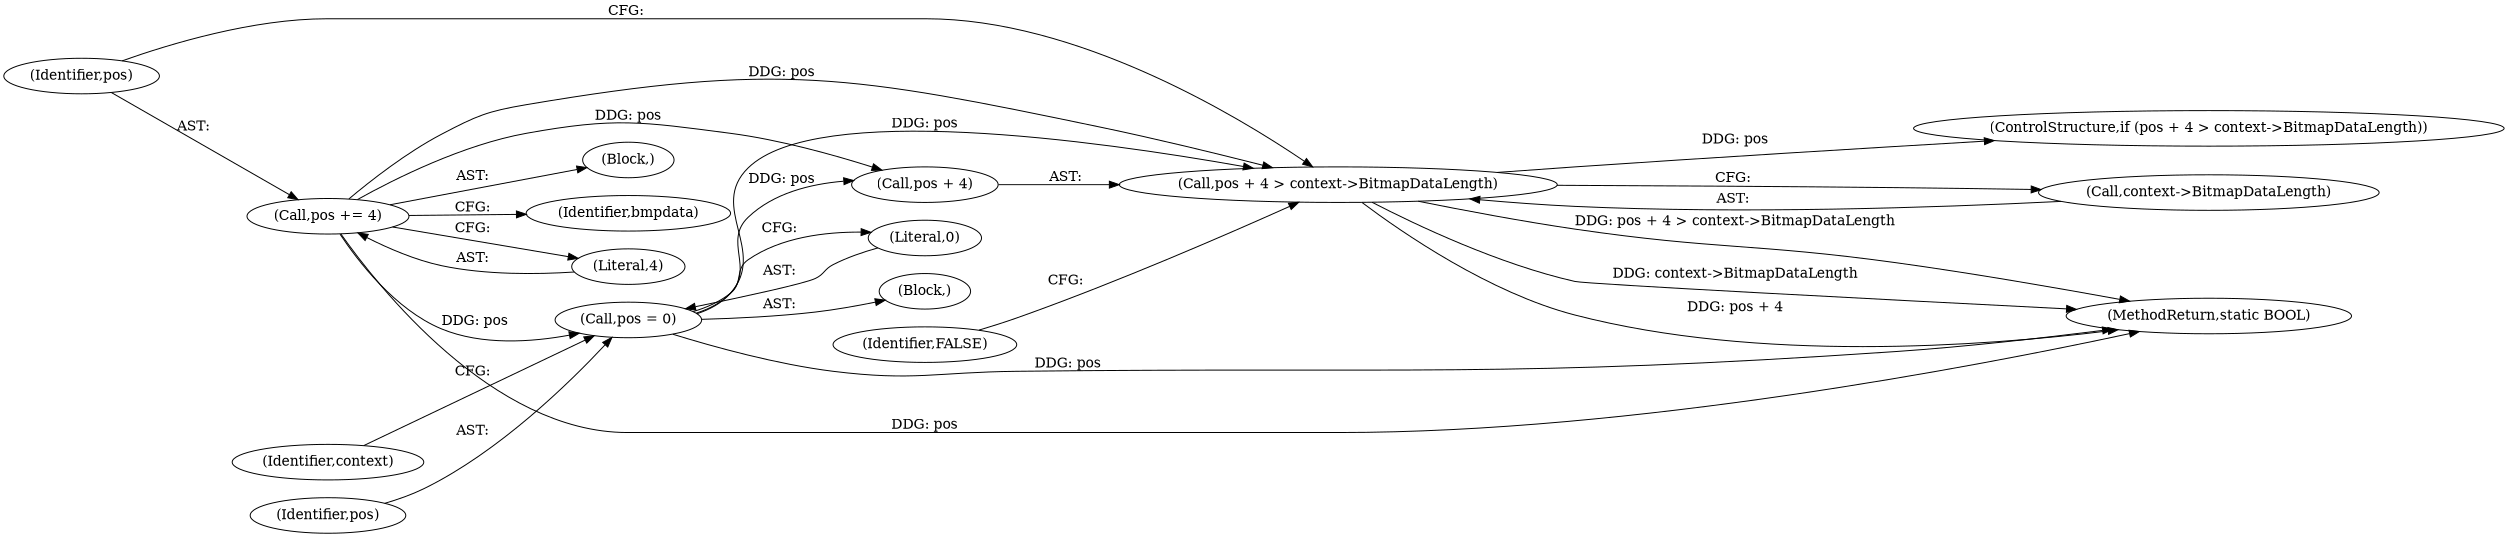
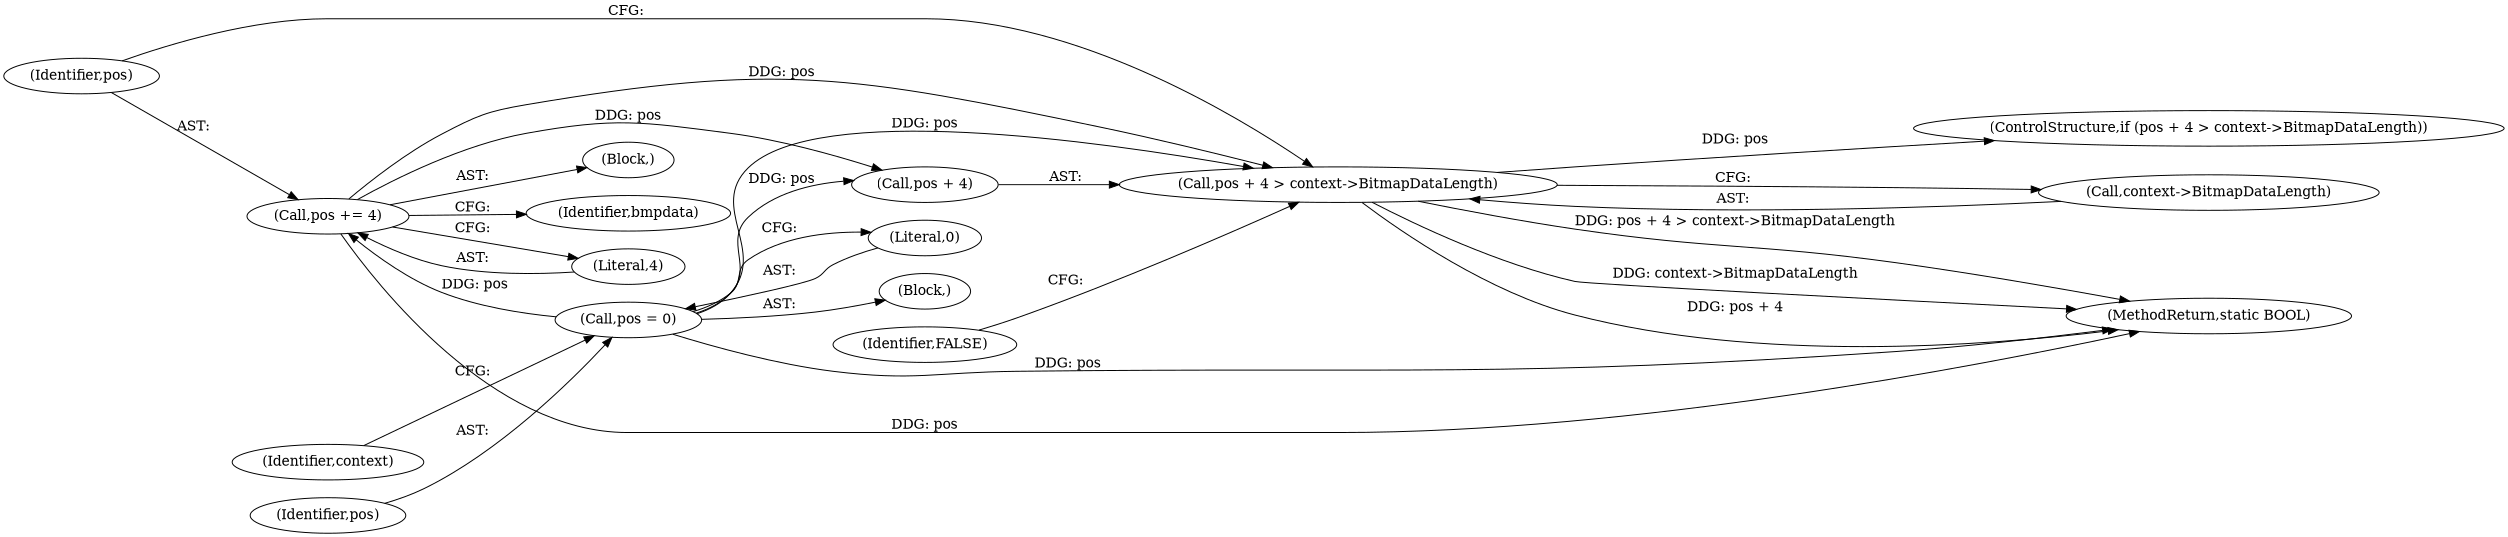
  digraph {
    rankdir=LR
    n1 [label="(Call,pos + 4 > context->BitmapDataLength)"]
    n2 [label="(ControlStructure,if (pos + 4 > context->BitmapDataLength))"]
    n3 [label="(MethodReturn,static BOOL)"]
    n4 [label="(Call,context->BitmapDataLength)"]
    n5 [label="(Call,pos += 4)"]
    n6 [label="(Literal,4)"]
    n7 [label="(Call,pos + 4)"]
    n8 [label="(Block,)"]
    n9 [label="(Identifier,bmpdata)"]
    n10 [label="(Call,pos = 0)"]
    n11 [label="(Literal,0)"]
    n12 [label="(Block,)"]
    n13 [label="(Identifier,context)"]
    n14 [label="(Identifier,FALSE)"]
    n15 [label="(Identifier,pos)"]
    n16 [label="(Identifier,pos)"]
    n1 -> n2 [label="DDG: pos"]
    n1 -> n3 [label="DDG: pos + 4"]
    n1 -> n3 [label="DDG: pos + 4 > context->BitmapDataLength"]
    n1 -> n3 [label="DDG: context->BitmapDataLength"]
    n1 -> n4 [label="CFG: "]
    n4 -> n1 [label="AST: "]
    n5 -> n1 [label="DDG: pos"]
    n5 -> n3 [label="DDG: pos"]
    n5 -> n6 [label="CFG: "]
    n5 -> n7 [label="DDG: pos"]
    n5 -> n8 [label="AST: "]
    n5 -> n9 [label="CFG: "]
    n6 -> n5 [label="AST: "]
    n7 -> n1 [label="AST: "]
    n10 -> n1 [label="DDG: pos"]
    n10 -> n3 [label="DDG: pos"]
-   n5 -> n10 [label="DDG: pos"]
+   n10 -> n5 [label="DDG: pos"]
    n10 -> n7 [label="DDG: pos"]
    n10 -> n11 [label="CFG: "]
    n10 -> n12 [label="AST: "]
    n11 -> n10 [label="AST: "]
    n13 -> n10 [label="CFG: "]
    n14 -> n1 [label="CFG: "]
    n15 -> n1 [label="CFG: "]
    n15 -> n5 [label="AST: "]
    n16 -> n10 [label="AST: "]
  }
